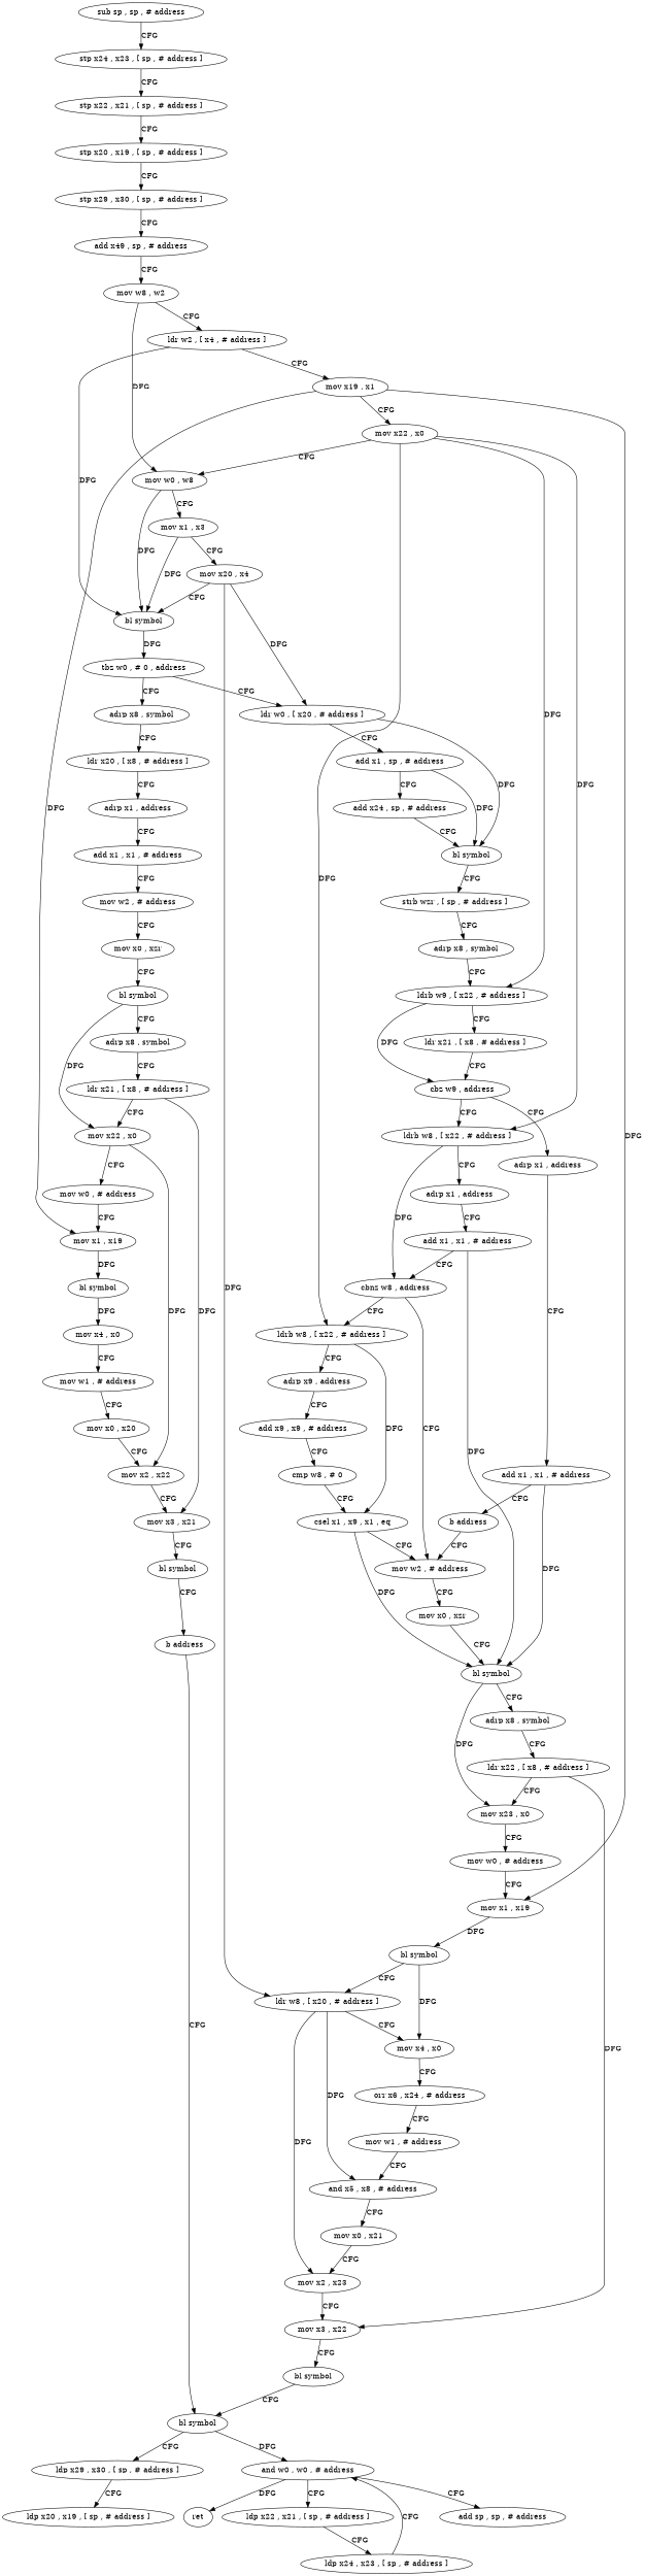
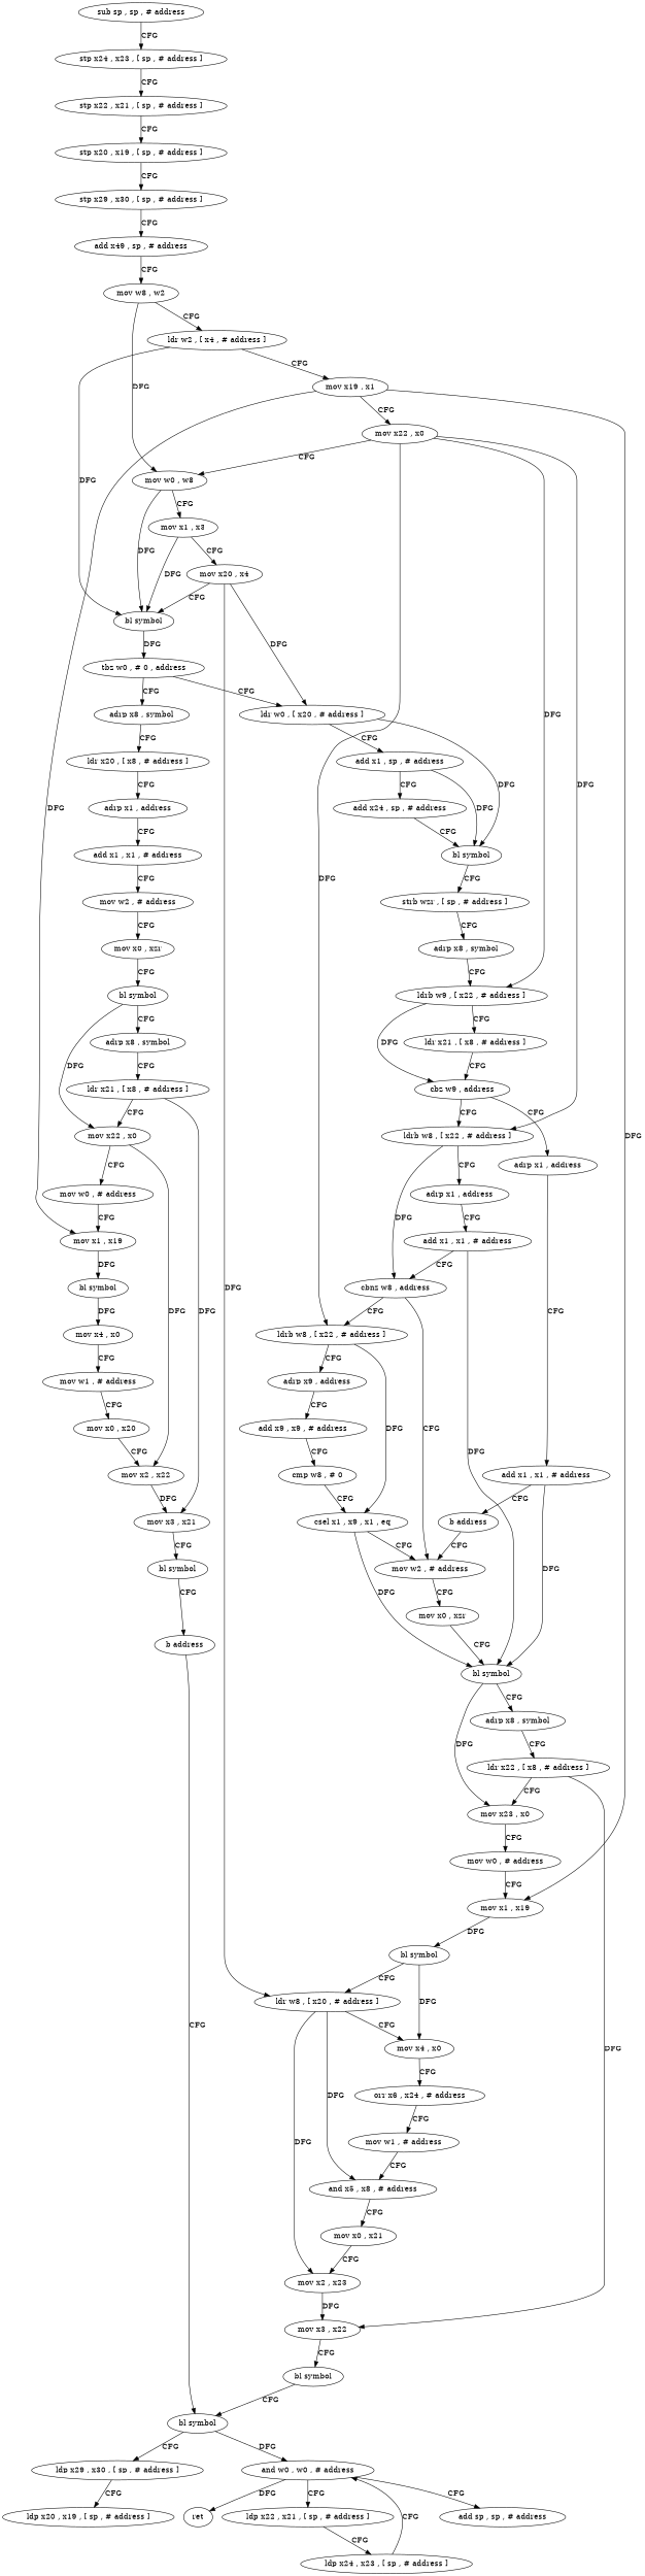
  digraph {
    n1 [label="sub sp , sp , # address"]
    n2 [label="stp x24 , x23 , [ sp , # address ]"]
    n3 [label="stp x22 , x21 , [ sp , # address ]"]
    n4 [label="stp x20 , x19 , [ sp , # address ]"]
    n5 [label="stp x29 , x30 , [ sp , # address ]"]
    n6 [label="add x49 , sp , # address"]
    n7 [label="mov w8 , w2"]
    n8 [label="ldr w2 , [ x4 , # address ]"]
    n9 [label="mov w0 , w8"]
    n10 [label="mov x19 , x1"]
    n11 [label="bl symbol"]
    n12 [label="mov x1 , x3"]
    n13 [label="mov x22 , x0"]
    n14 [label="mov x1 , x19"]
    n15 [label="mov x1 , x19"]
    n16 [label="tbz w0 , # 0 , address"]
    n17 [label="ldrb w9 , [ x22 , # address ]"]
    n18 [label="ldrb w8 , [ x22 , # address ]"]
    n19 [label="ldrb w8 , [ x22 , # address ]"]
    n20 [label="bl symbol"]
    n21 [label="bl symbol"]
    n22 [label="ldr x21 , [ x8 , # address ]"]
    n23 [label="cbz w9 , address"]
    n24 [label="adrp x1 , address"]
    n25 [label="cbnz w8 , address"]
    n26 [label="adrp x9 , address"]
    n27 [label="csel x1 , x9 , x1 , eq"]
    n28 [label="mov x20 , x4"]
    n29 [label="ldr w0 , [ x20 , # address ]"]
    n30 [label="ldr w8 , [ x20 , # address ]"]
    n31 [label="add x1 , sp , # address"]
    n32 [label="bl symbol"]
    n33 [label="mov x2 , x23"]
    n34 [label="mov x4 , x0"]
    n35 [label="and x5 , x8 , # address"]
    n36 [label="adrp x8 , symbol"]
    n37 [label="ldr x20 , [ x8 , # address ]"]
    n38 [label="add x24 , sp , # address"]
    n39 [label="strb wzr , [ sp , # address ]"]
    n40 [label="adrp x1 , address"]
    n41 [label="adrp x8 , symbol"]
    n42 [label="adrp x1 , address"]
    n43 [label="add x1 , x1 , # address"]
    n44 [label="add x1 , x1 , # address"]
    n45 [label="mov w2 , # address"]
    n46 [label="bl symbol"]
    n47 [label="b address"]
    n48 [label="add x1 , x1 , # address"]
    n49 [label="mov w2 , # address"]
    n50 [label="mov x0 , xzr"]
    n51 [label="bl symbol"]
    n52 [label="adrp x8 , symbol"]
    n53 [label="mov x22 , x0"]
    n54 [label="ldr x21 , [ x8 , # address ]"]
    n55 [label="mov w0 , # address"]
    n56 [label="mov x2 , x22"]
    n57 [label="mov x3 , x21"]
    n58 [label="bl symbol"]
    n59 [label="mov x4 , x0"]
    n60 [label="mov w1 , # address"]
    n61 [label="mov x0 , x20"]
    n62 [label="b address"]
    n63 [label="bl symbol"]
    n64 [label="ldp x29 , x30 , [ sp , # address ]"]
    n65 [label="and w0 , w0 , # address"]
    n66 [label="ldp x20 , x19 , [ sp , # address ]"]
    n67 [label="ldp x22 , x21 , [ sp , # address ]"]
    n68 [label="add sp , sp , # address"]
    n69 [label=ret]
    n70 [label="adrp x8 , symbol"]
    n71 [label="mov x23 , x0"]
    n72 [label="mov x0 , xzr"]
    n73 [label="add x9 , x9 , # address"]
    n74 [label="ldp x24 , x23 , [ sp , # address ]"]
    n75 [label="ldr x22 , [ x8 , # address ]"]
    n76 [label="mov w0 , # address"]
    n77 [label="mov x3 , x22"]
    n78 [label="bl symbol"]
    n79 [label="orr x6 , x24 , # address"]
    n80 [label="mov x0 , x21"]
    n81 [label="mov w1 , # address"]
    n82 [label="cmp w8 , # 0"]
    n1 -> n2 [label=CFG]
    n2 -> n3 [label=CFG]
    n3 -> n4 [label=CFG]
    n4 -> n5 [label=CFG]
    n5 -> n6 [label=CFG]
    n6 -> n7 [label=CFG]
    n7 -> n8 [label=CFG]
    n7 -> n9 [label=DFG]
    n8 -> n10 [label=CFG]
    n8 -> n11 [label=DFG]
    n9 -> n11 [label=DFG]
    n9 -> n12 [label=CFG]
    n10 -> n13 [label=CFG]
    n10 -> n14 [label=DFG]
    n10 -> n15 [label=DFG]
    n11 -> n16 [label=DFG]
    n12 -> n11 [label=DFG]
    n12 -> n28 [label=CFG]
    n13 -> n9 [label=CFG]
    n13 -> n17 [label=DFG]
    n13 -> n18 [label=DFG]
    n13 -> n19 [label=DFG]
    n14 -> n20 [label=DFG]
    n15 -> n21 [label=DFG]
    n16 -> n29 [label=CFG]
    n16 -> n36 [label=CFG]
    n17 -> n22 [label=CFG]
    n17 -> n23 [label=DFG]
    n18 -> n24 [label=CFG]
    n18 -> n25 [label=DFG]
    n19 -> n26 [label=CFG]
    n19 -> n27 [label=DFG]
    n20 -> n59 [label=DFG]
    n21 -> n30 [label=CFG]
    n21 -> n34 [label=DFG]
    n22 -> n23 [label=CFG]
    n23 -> n18 [label=CFG]
    n23 -> n42 [label=CFG]
    n24 -> n44 [label=CFG]
    n25 -> n19 [label=CFG]
    n25 -> n45 [label=CFG]
    n26 -> n73 [label=CFG]
    n27 -> n45 [label=CFG]
    n27 -> n46 [label=DFG]
    n28 -> n11 [label=CFG]
    n28 -> n29 [label=DFG]
    n28 -> n30 [label=DFG]
    n29 -> n31 [label=CFG]
    n29 -> n32 [label=DFG]
    n30 -> n33 [label=DFG]
    n30 -> n34 [label=CFG]
    n30 -> n35 [label=DFG]
    n31 -> n32 [label=DFG]
    n31 -> n38 [label=CFG]
    n32 -> n39 [label=CFG]
-   n33 -> n77 [label=CFG]
+   n33 -> n77 [label=DFG]
    n34 -> n79 [label=CFG]
    n35 -> n80 [label=CFG]
    n36 -> n37 [label=CFG]
    n37 -> n40 [label=CFG]
    n38 -> n32 [label=CFG]
    n39 -> n41 [label=CFG]
    n40 -> n48 [label=CFG]
    n41 -> n17 [label=CFG]
    n42 -> n43 [label=CFG]
    n43 -> n46 [label=DFG]
    n43 -> n47 [label=CFG]
    n44 -> n25 [label=CFG]
    n44 -> n46 [label=DFG]
    n45 -> n72 [label=CFG]
    n46 -> n70 [label=CFG]
    n46 -> n71 [label=DFG]
    n47 -> n45 [label=CFG]
    n48 -> n49 [label=CFG]
    n49 -> n50 [label=CFG]
    n50 -> n51 [label=CFG]
    n51 -> n52 [label=CFG]
    n51 -> n53 [label=DFG]
    n52 -> n54 [label=CFG]
    n53 -> n55 [label=CFG]
    n53 -> n56 [label=DFG]
    n54 -> n53 [label=CFG]
    n54 -> n57 [label=DFG]
    n55 -> n14 [label=CFG]
-   n56 -> n57 [label=CFG]
+   n56 -> n57 [label=DFG]
    n57 -> n58 [label=CFG]
    n58 -> n62 [label=CFG]
    n59 -> n60 [label=CFG]
    n60 -> n61 [label=CFG]
    n61 -> n56 [label=CFG]
    n62 -> n63 [label=CFG]
    n63 -> n64 [label=CFG]
    n63 -> n65 [label=DFG]
    n64 -> n66 [label=CFG]
    n65 -> n67 [label=CFG]
    n65 -> n68 [label=CFG]
    n65 -> n69 [label=DFG]
    n67 -> n74 [label=CFG]
    n70 -> n75 [label=CFG]
    n71 -> n76 [label=CFG]
    n72 -> n46 [label=CFG]
    n73 -> n82 [label=CFG]
    n74 -> n65 [label=CFG]
    n75 -> n71 [label=CFG]
    n75 -> n77 [label=DFG]
    n76 -> n15 [label=CFG]
    n77 -> n78 [label=CFG]
    n78 -> n63 [label=CFG]
    n79 -> n81 [label=CFG]
    n80 -> n33 [label=CFG]
    n81 -> n35 [label=CFG]
    n82 -> n27 [label=CFG]
  }
